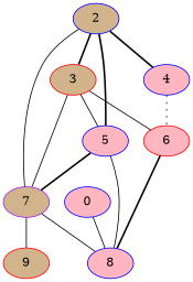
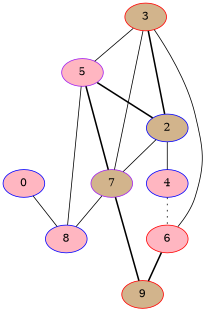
  graph {
    node [color=blue fillcolor=lightpink style=filled]
    edge [style=solid]
    0
    8
    2 [fillcolor=tan]
    3 [color=red fillcolor=tan]
    4
    7 [color=purple fillcolor=tan]
-   5
+   5 [color=purple]
    6 [color=red]
    9 [color=red fillcolor=tan]
    0 -- 8
    2 -- 3 [style=bold]
-   2 -- 4 [style=bold]
+   2 -- 4
    2 -- 7
    3 -- 7
    3 -- 5
    3 -- 6
    4 -- 6 [style=dotted]
    7 -- 8
-   7 -- 9
+   7 -- 9 [style=bold]
    5 -- 8
    5 -- 2 [style=bold]
    5 -- 7 [style=bold]
-   6 -- 8 [style=bold]
+   6 -- 9 [style=bold]
  }
